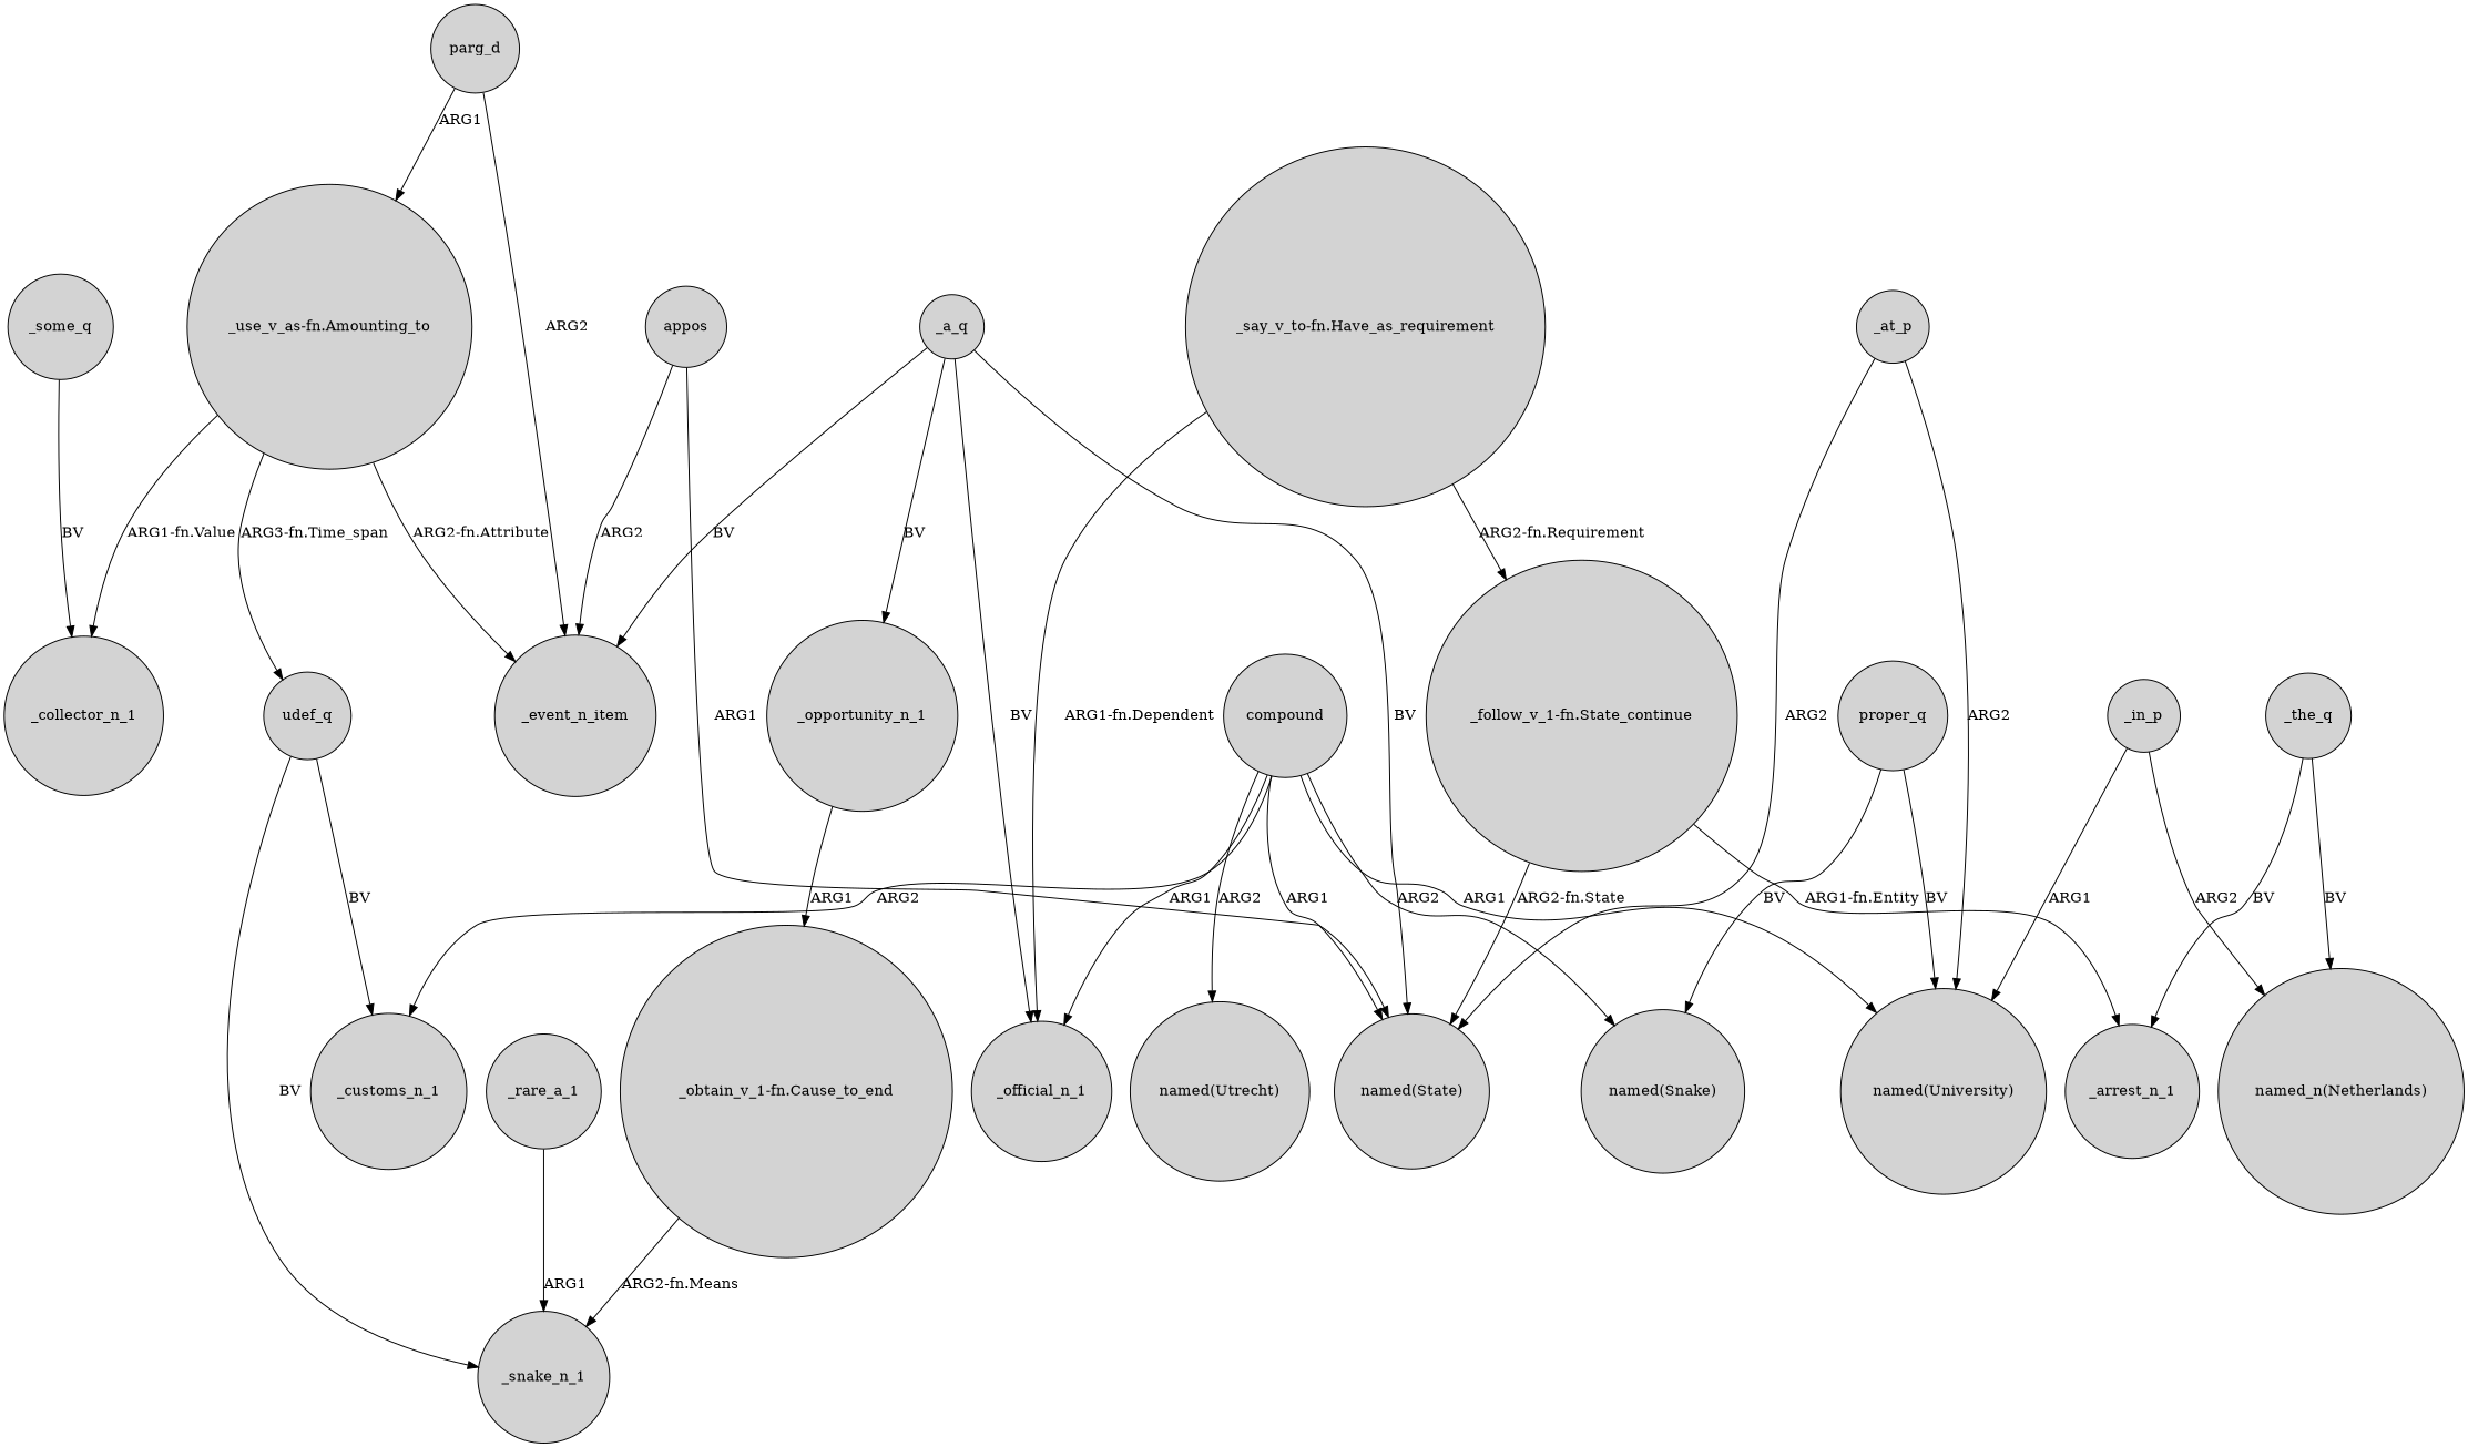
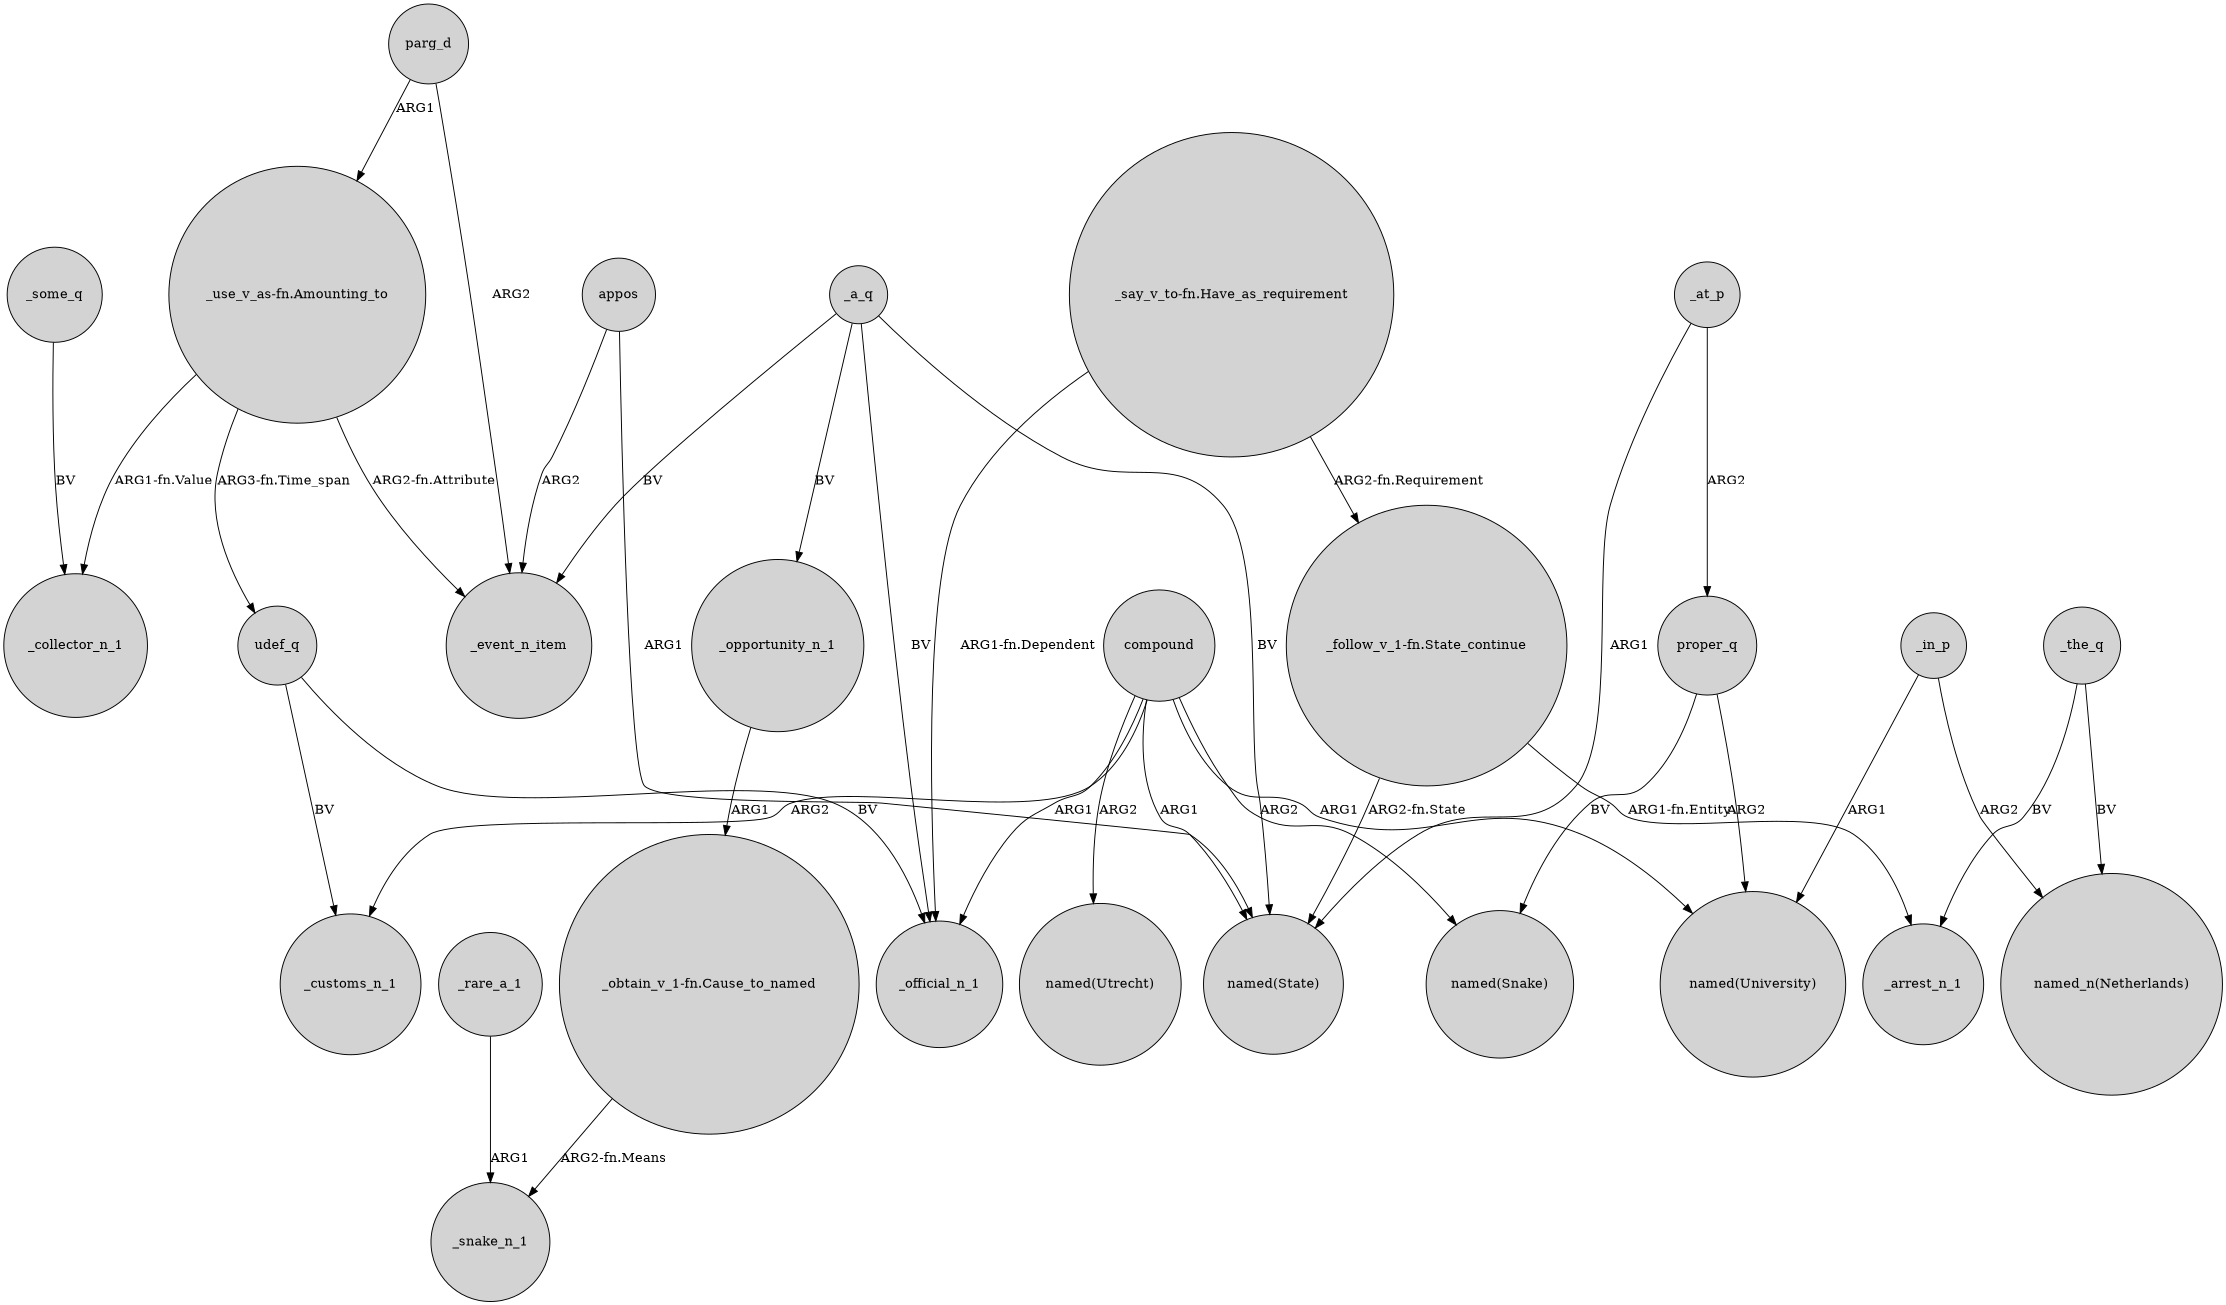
  digraph {
    node [shape=circle style=filled]
    "_use_v_as-fn.Amounting_to"
    _collector_n_1
    _event_n_item
    udef_q
    _opportunity_n_1
-   "_obtain_v_1-fn.Cause_to_end"
+   "_obtain_v_1-fn.Cause_to_end" [label="_obtain_v_1-fn.Cause_to_named"]
    _snake_n_1
    "_say_v_to-fn.Have_as_requirement"
    _official_n_1
    "_follow_v_1-fn.State_continue"
    n11 [label="named(State)"]
    _arrest_n_1
    compound
    "named(University)"
    _customs_n_1
    "named(Snake)"
    "named(Utrecht)"
    proper_q
    _a_q
    _in_p
    "named_n(Netherlands)"
    appos
    _rare_a_1
    parg_d
    _the_q
    _some_q
    _at_p
    "_use_v_as-fn.Amounting_to" -> _collector_n_1 [label="ARG1-fn.Value"]
    "_use_v_as-fn.Amounting_to" -> _event_n_item [label="ARG2-fn.Attribute"]
    "_use_v_as-fn.Amounting_to" -> udef_q [label="ARG3-fn.Time_span"]
-   udef_q -> _snake_n_1 [label=BV]
+   udef_q -> _official_n_1 [label=BV]
    udef_q -> _customs_n_1 [label=BV]
    _opportunity_n_1 -> "_obtain_v_1-fn.Cause_to_end" [label=ARG1]
    "_obtain_v_1-fn.Cause_to_end" -> _snake_n_1 [label="ARG2-fn.Means"]
    "_say_v_to-fn.Have_as_requirement" -> _official_n_1 [label="ARG1-fn.Dependent"]
    "_say_v_to-fn.Have_as_requirement" -> "_follow_v_1-fn.State_continue" [label="ARG2-fn.Requirement"]
    "_follow_v_1-fn.State_continue" -> n11 [label="ARG2-fn.State"]
    "_follow_v_1-fn.State_continue" -> _arrest_n_1 [label="ARG1-fn.Entity"]
    compound -> _official_n_1 [label=ARG1]
    compound -> n11 [label=ARG1]
    compound -> "named(University)" [label=ARG1]
    compound -> _customs_n_1 [label=ARG2]
    compound -> "named(Snake)" [label=ARG2]
    compound -> "named(Utrecht)" [label=ARG2]
-   proper_q -> "named(University)" [label=BV]
+   proper_q -> "named(University)" [label=ARG2]
    proper_q -> "named(Snake)" [label=BV]
    _a_q -> _event_n_item [label=BV]
    _a_q -> _opportunity_n_1 [label=BV]
    _a_q -> _official_n_1 [label=BV]
    _a_q -> n11 [label=BV]
    _in_p -> "named(University)" [label=ARG1]
    _in_p -> "named_n(Netherlands)" [label=ARG2]
    appos -> _event_n_item [label=ARG2]
    appos -> n11 [label=ARG1]
    _rare_a_1 -> _snake_n_1 [label=ARG1]
    parg_d -> "_use_v_as-fn.Amounting_to" [label=ARG1]
    parg_d -> _event_n_item [label=ARG2]
    _the_q -> _arrest_n_1 [label=BV]
    _the_q -> "named_n(Netherlands)" [label=BV]
    _some_q -> _collector_n_1 [label=BV]
-   _at_p -> n11 [label=ARG2]
-   _at_p -> "named(University)" [label=ARG2]
+   _at_p -> n11 [label=ARG1]
+   _at_p -> proper_q [label=ARG2]
  }
